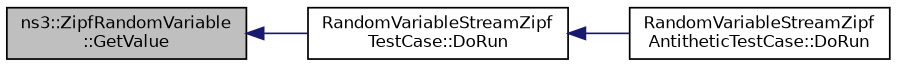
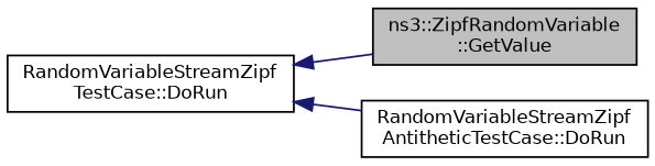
  digraph {
    rankdir=LR
    node [color=black fillcolor=white fontname=Helvetica fontsize=10 shape=record style=filled]
    edge [color=midnightblue dir=back fontname=Helvetica fontsize=10 labelfontname=Helvetica labelfontsize=10 style=solid]
    n1 [fillcolor=grey75 fontcolor=black height=0.2 label="ns3::ZipfRandomVariable\l::GetValue" width=0.4]
    n2 [height=0.2 label="RandomVariableStreamZipf\lTestCase::DoRun" width=0.4]
    n3 [height=0.2 label="RandomVariableStreamZipf\lAntitheticTestCase::DoRun" width=0.4]
-   n1 -> n2
+   n2 -> n1
    n2 -> n3
  }
